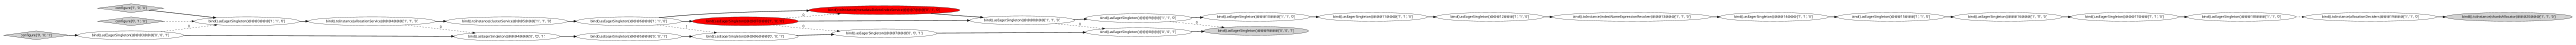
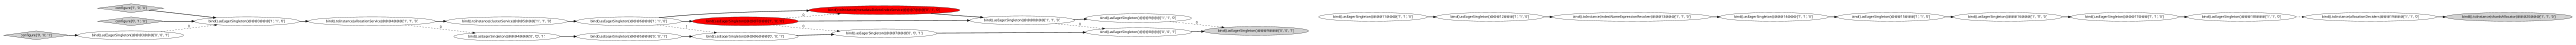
  digraph {
    fontname="Noto Sans"
    rankdir=LR
    node [fillcolor=white fontname="Noto Sans" shape=ellipse style=filled]
    edge [fontname="Noto Sans" style=bold]
    n1 [label="bind().asEagerSingleton()@@@8@@@['1', '1', '0']"]
    n2 [label="bind().asEagerSingleton()@@@8@@@['0', '0', '1']"]
    n3 [label="bind().asEagerSingleton()@@@9@@@['1', '1', '0']"]
    n4 [fillcolor=lightgray label="bind().asEagerSingleton()@@@9@@@['0', '0', '1']"]
-   n5 [label="bind().asEagerSingleton()@@@10@@@['1', '1', '0']"]
    n6 [label="bind().asEagerSingleton()@@@14@@@['1', '1', '0']"]
    n7 [label="bind().asEagerSingleton()@@@15@@@['1', '1', '0']"]
    n8 [label="bind().asEagerSingleton()@@@16@@@['1', '1', '0']"]
    n9 [label="bind().asEagerSingleton()@@@3@@@['0', '0', '1']"]
    n10 [label="bind().asEagerSingleton()@@@4@@@['0', '0', '1']"]
    n11 [label="bind().asEagerSingleton()@@@3@@@['1', '1', '0']"]
    n12 [label="bind().asEagerSingleton()@@@5@@@['0', '0', '1']"]
    n13 [label="bind().asEagerSingleton()@@@17@@@['1', '1', '0']"]
    n14 [fillcolor=lightgray label="configure['0', '0', '1']" shape=diamond]
    n15 [label="bind().asEagerSingleton()@@@11@@@['1', '1', '0']"]
    n16 [label="bind().asEagerSingleton()@@@12@@@['1', '1', '0']"]
    n17 [label="bind().toInstance(indexNameExpressionResolver)@@@13@@@['1', '1', '0']"]
    n18 [label="bind().asEagerSingleton()@@@6@@@['0', '0', '1']"]
    n19 [label="bind().asEagerSingleton()@@@7@@@['0', '0', '1']"]
    n20 [label="bind().asEagerSingleton()@@@18@@@['1', '1', '0']"]
    n21 [label="bind().toInstance(allocationDeciders)@@@19@@@['1', '1', '0']"]
    n22 [fillcolor=lightgray label="bind().toInstance(shardsAllocator)@@@20@@@['1', '1', '0']"]
    n23 [fillcolor=lightgray label="configure['1', '0', '0']" shape=diamond]
    n24 [label="bind().toInstance(allocationService)@@@4@@@['1', '1', '0']"]
    n25 [label="bind().asEagerSingleton()@@@6@@@['1', '1', '0']"]
    n26 [fillcolor=red label="bind().toInstance(metadataDeleteIndexService)@@@7@@@['0', '1', '0']"]
    n27 [fillcolor=red label="bind().asEagerSingleton()@@@7@@@['1', '0', '0']"]
    n28 [fillcolor=lightgray label="configure['0', '1', '0']" shape=diamond]
    n29 [label="bind().toInstance(clusterService)@@@5@@@['1', '1', '0']"]
    n1 -> n2 [label=0 style=dashed]
    n1 -> n3
    n2 -> n4
    n3 -> n4 [label=0 style=dashed]
-   n3 -> n5
-   n5 -> n15
    n6 -> n7
    n7 -> n8
    n8 -> n13
-   n9 -> n10
    n9 -> n11 [label=0 style=dashed]
    n10 -> n12
    n11 -> n24
    n12 -> n18
    n13 -> n20
    n14 -> n9
    n15 -> n16
    n16 -> n17
    n17 -> n6
    n18 -> n19
    n19 -> n2
    n20 -> n21 [style=dashed]
    n21 -> n22
    n23 -> n11
    n24 -> n10 [label=0 style=dashed]
    n24 -> n29
    n25 -> n18 [label=1 style=dashed]
    n25 -> n26
    n25 -> n27
    n26 -> n1
    n27 -> n1
    n27 -> n19 [label=0 style=dashed]
    n27 -> n26 [label=0 style=dashed]
-   n28 -> n11 [style=dashed]
+   n28 -> n11
    n29 -> n25
  }
